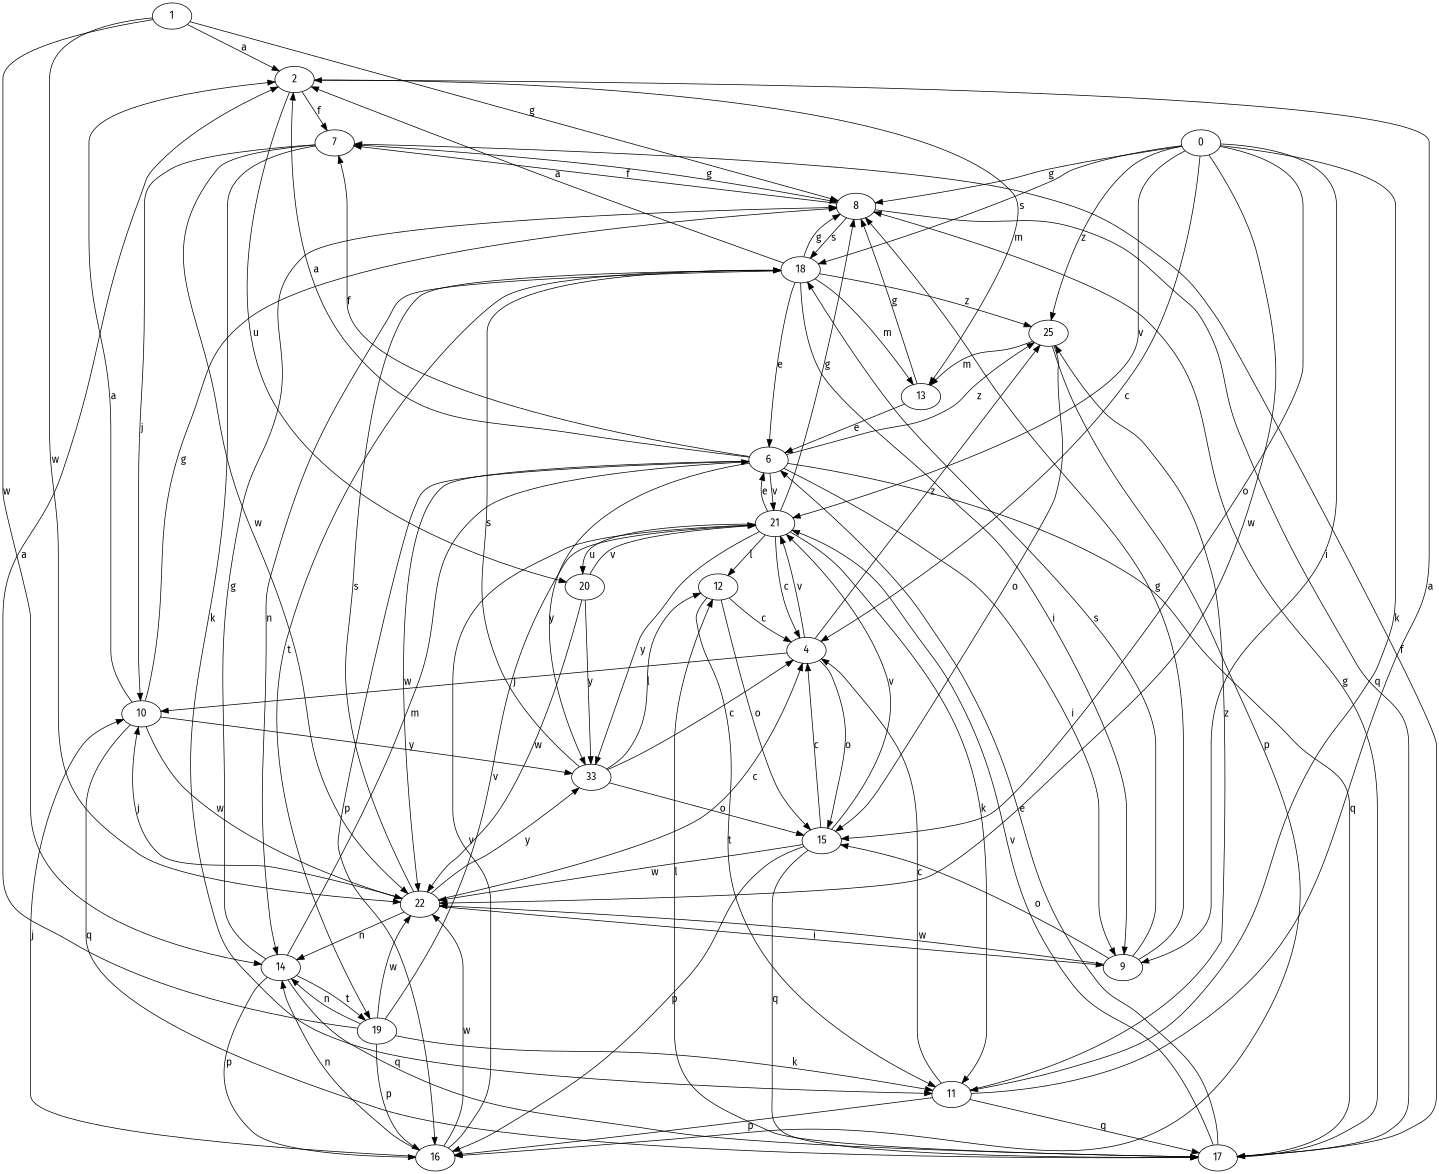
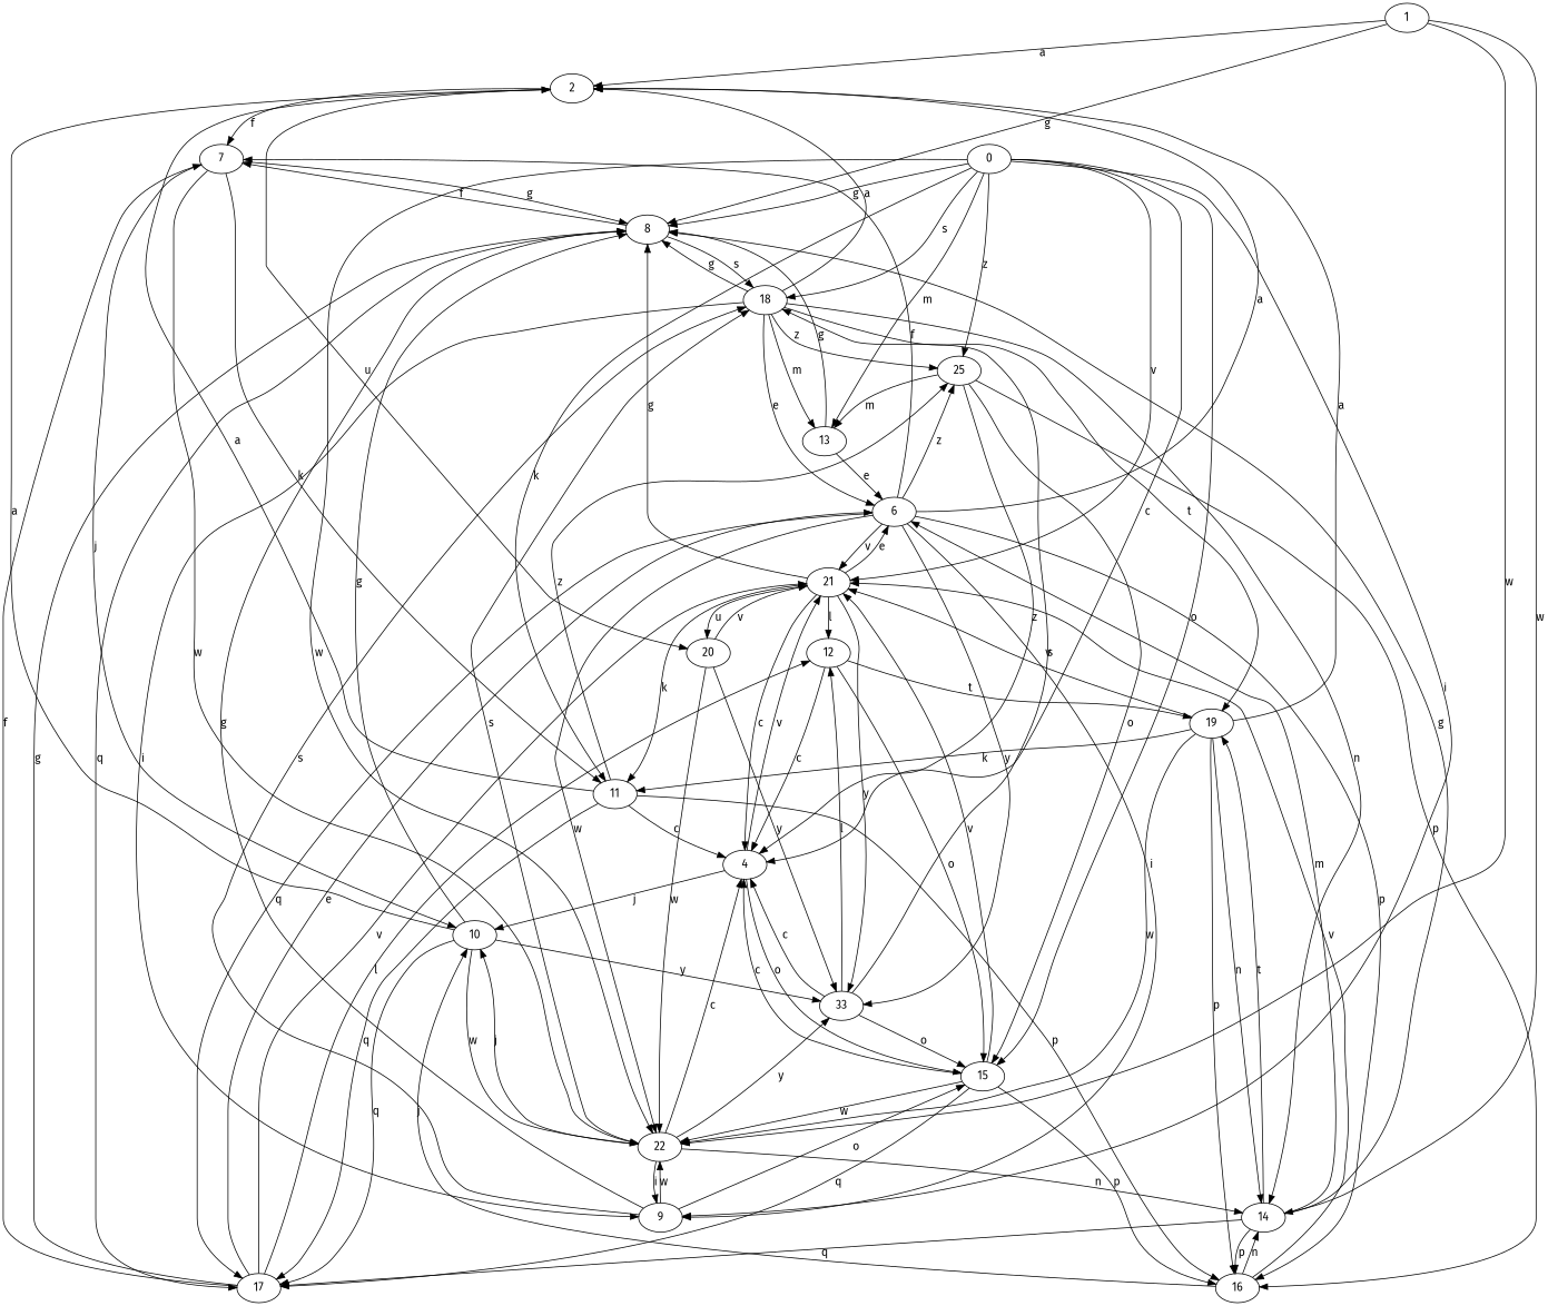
  strict digraph {
    fontname="Fira Sans"
    node [fontname="Fira Sans"]
    edge [fontname="Fira Sans"]
    1
    2
    8
    14
    22
    7
    13
    20
    17
    18
    6
    16
    19
    4
    10
    9
    n17 [label=33]
    11
    21
    15
    25
    12
    0
    1 -> 2 [label=a]
    1 -> 8 [label=g]
    1 -> 14 [label=w]
    1 -> 22 [label=w]
    2 -> 7 [label=f]
-   2 -> 13 [label=m]
+   0 -> 13 [label=m]
    2 -> 20 [label=u]
    8 -> 7 [label=f]
    8 -> 17 [label=q]
    8 -> 18 [label=s]
    14 -> 8 [label=g]
    14 -> 17 [label=q]
    14 -> 6 [label=m]
    14 -> 16 [label=p]
    14 -> 19 [label=t]
    22 -> 14 [label=n]
    22 -> 18 [label=s]
    22 -> 4 [label=c]
    22 -> 10 [label=j]
    22 -> 9 [label=i]
    22 -> n17 [label=y]
    7 -> 8 [label=g]
    7 -> 22 [label=w]
    7 -> 10 [label=j]
    7 -> 11 [label=k]
    13 -> 8 [label=g]
    13 -> 6 [label=e]
    20 -> 22 [label=w]
    20 -> n17 [label=y]
    20 -> 21 [label=v]
    17 -> 8 [label=g]
    17 -> 7 [label=f]
    17 -> 6 [label=e]
    17 -> 21 [label=v]
    17 -> 12 [label=l]
    18 -> 2 [label=a]
    18 -> 8 [label=g]
    18 -> 14 [label=n]
    18 -> 13 [label=m]
    18 -> 6 [label=e]
    18 -> 19 [label=t]
    18 -> 9 [label=i]
    18 -> 25 [label=z]
    6 -> 2 [label=a]
    6 -> 22 [label=w]
    6 -> 7 [label=f]
    6 -> 17 [label=q]
    6 -> 16 [label=p]
    6 -> 9 [label=i]
    6 -> n17 [label=y]
    6 -> 21 [label=v]
    6 -> 25 [label=z]
    16 -> 14 [label=n]
-   16 -> 22 [label=w]
    16 -> 10 [label=j]
    16 -> 21 [label=v]
    19 -> 2 [label=a]
    19 -> 14 [label=n]
    19 -> 22 [label=w]
    19 -> 16 [label=p]
    19 -> 11 [label=k]
    19 -> 21 [label=v]
    4 -> 10 [label=j]
    4 -> 21 [label=v]
    4 -> 15 [label=o]
-   4 -> 25 [label=z]
+   25 -> 4 [label=z]
    10 -> 2 [label=a]
    10 -> 8 [label=g]
    10 -> 22 [label=w]
    10 -> 17 [label=q]
    10 -> n17 [label=y]
    9 -> 8 [label=g]
    9 -> 22 [label=w]
    9 -> 18 [label=s]
    9 -> 15 [label=o]
    n17 -> 18 [label=s]
    n17 -> 4 [label=c]
    n17 -> 15 [label=o]
    n17 -> 12 [label=l]
    11 -> 2 [label=a]
    11 -> 17 [label=q]
    11 -> 16 [label=p]
    11 -> 4 [label=c]
    11 -> 25 [label=z]
    21 -> 8 [label=g]
    21 -> 20 [label=u]
    21 -> 6 [label=e]
    21 -> 4 [label=c]
    21 -> n17 [label=y]
    21 -> 11 [label=k]
    21 -> 12 [label=l]
    15 -> 22 [label=w]
    15 -> 17 [label=q]
    15 -> 16 [label=p]
    15 -> 4 [label=c]
    15 -> 21 [label=v]
    25 -> 13 [label=m]
    25 -> 16 [label=p]
    25 -> 15 [label=o]
-   12 -> 11 [label=t]
+   12 -> 19 [label=t]
    12 -> 4 [label=c]
    12 -> 15 [label=o]
    0 -> 8 [label=g]
    0 -> 22 [label=w]
    0 -> 18 [label=s]
    0 -> 4 [label=c]
    0 -> 9 [label=i]
    0 -> 11 [label=k]
    0 -> 21 [label=v]
    0 -> 15 [label=o]
    0 -> 25 [label=z]
  }
